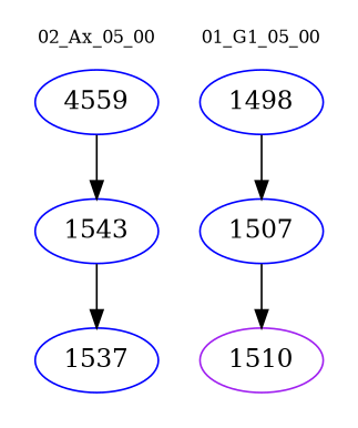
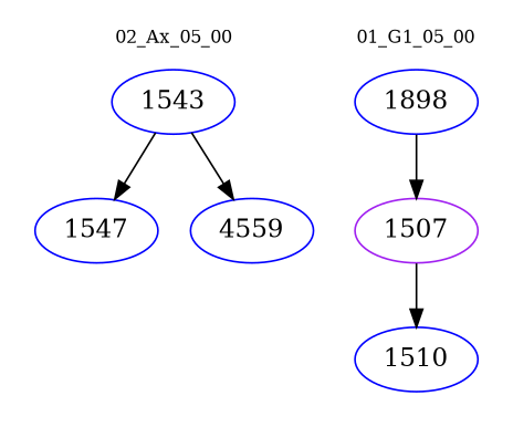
  digraph {
    node [color=blue]
    edge [color=black]
    n1 [label=1543]
-   n2 [label=1537]
+   n2 [label=1547]
    n3 [label=4559]
-   n4 [label=1498]
-   n5 [label=1507]
-   n6 [color=purple label=1510]
+   n4 [label=1898]
+   n5 [color=purple label=1507]
+   n6 [label=1510]
    subgraph cluster_1 {
      color=white
      fontsize=10
      label="02_Ax_05_00"
      n1
      n2
      n3
    }
    subgraph cluster_2 {
      color=white
      fontsize=10
      label="01_G1_05_00"
      n4
      n5
      n6
    }
    n1 -> n2
-   n3 -> n1
+   n1 -> n3
    n4 -> n5
    n5 -> n6
  }
